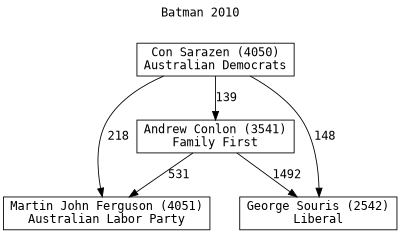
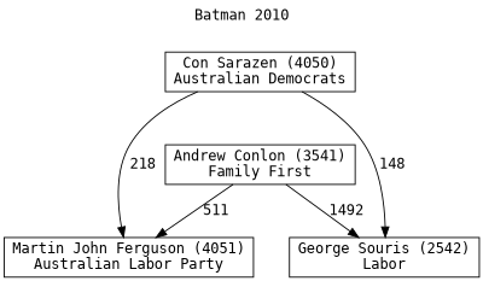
  digraph {
    fontname="DejaVu Sans Mono"
    label="Batman 2010"
    labelloc=t
    mclimit=10
    node [fontname="DejaVu Sans Mono" shape=box]
    edge [fontname="DejaVu Sans Mono"]
    n1 [label="Martin John Ferguson (4051)\nAustralian Labor Party"]
-   n2 [label="George Souris (2542)\nLiberal"]
+   n2 [label="George Souris (2542)\nLabor"]
    n3 [label="Andrew Conlon (3541)\nFamily First"]
    n4 [label="Con Sarazen (4050)\nAustralian Democrats"]
-   n3 -> n1 [label=531]
+   n3 -> n1 [label=511]
    n3 -> n2 [label=1492]
    n4 -> n1 [label=218]
    n4 -> n2 [label=148]
-   n4 -> n3 [label=139]
  }
